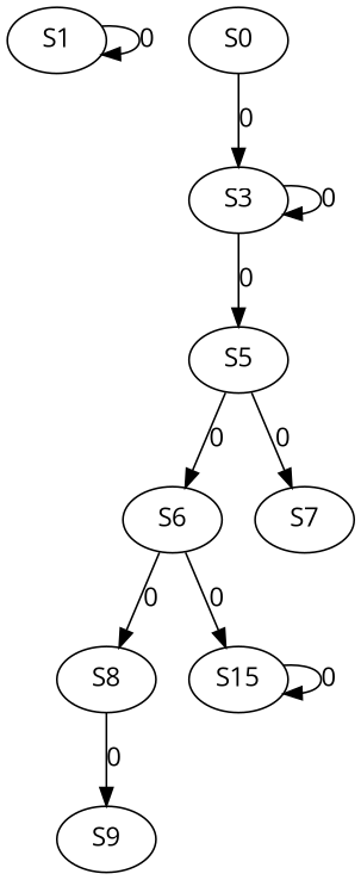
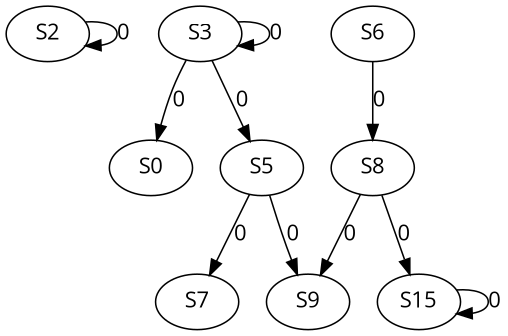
  strict digraph {
    fontname="Open Sans"
    node [fontname="Open Sans"]
    edge [fontname="Open Sans"]
-   S2 [label=S1]
+   S2
    S3
    n3 [label=S0]
    S5
    S6
    S7
    S8
    S9
    n9 [label=S15]
    S2 -> S2 [label=0]
    S3 -> S3 [label=0]
-   n3 -> S3 [label=0]
+   S3 -> n3 [label=0]
    S3 -> S5 [label=0]
-   S5 -> S6 [label=0]
+   S5 -> S9 [label=0]
    S5 -> S7 [label=0]
    S6 -> S8 [label=0]
    S8 -> S9 [label=0]
-   S6 -> n9 [label=0]
+   S8 -> n9 [label=0]
    n9 -> n9 [label=0]
  }
